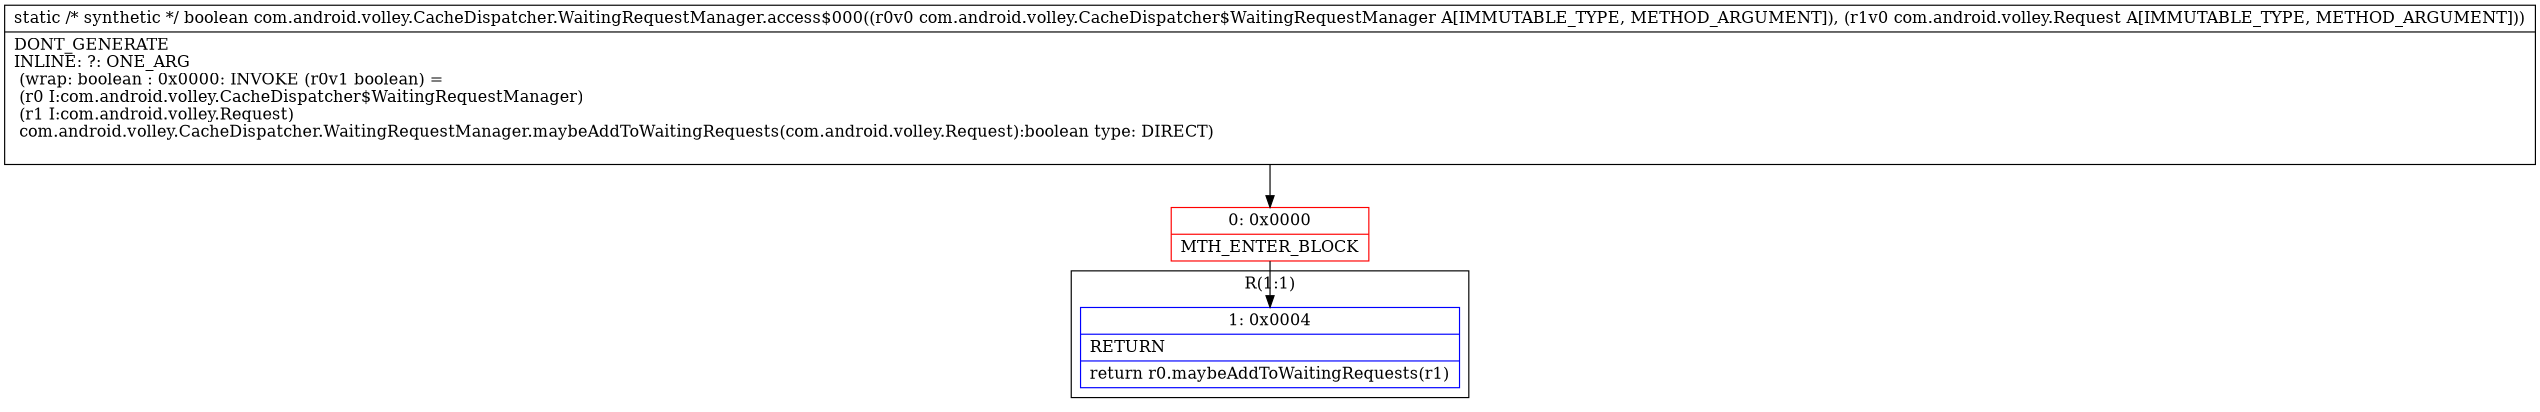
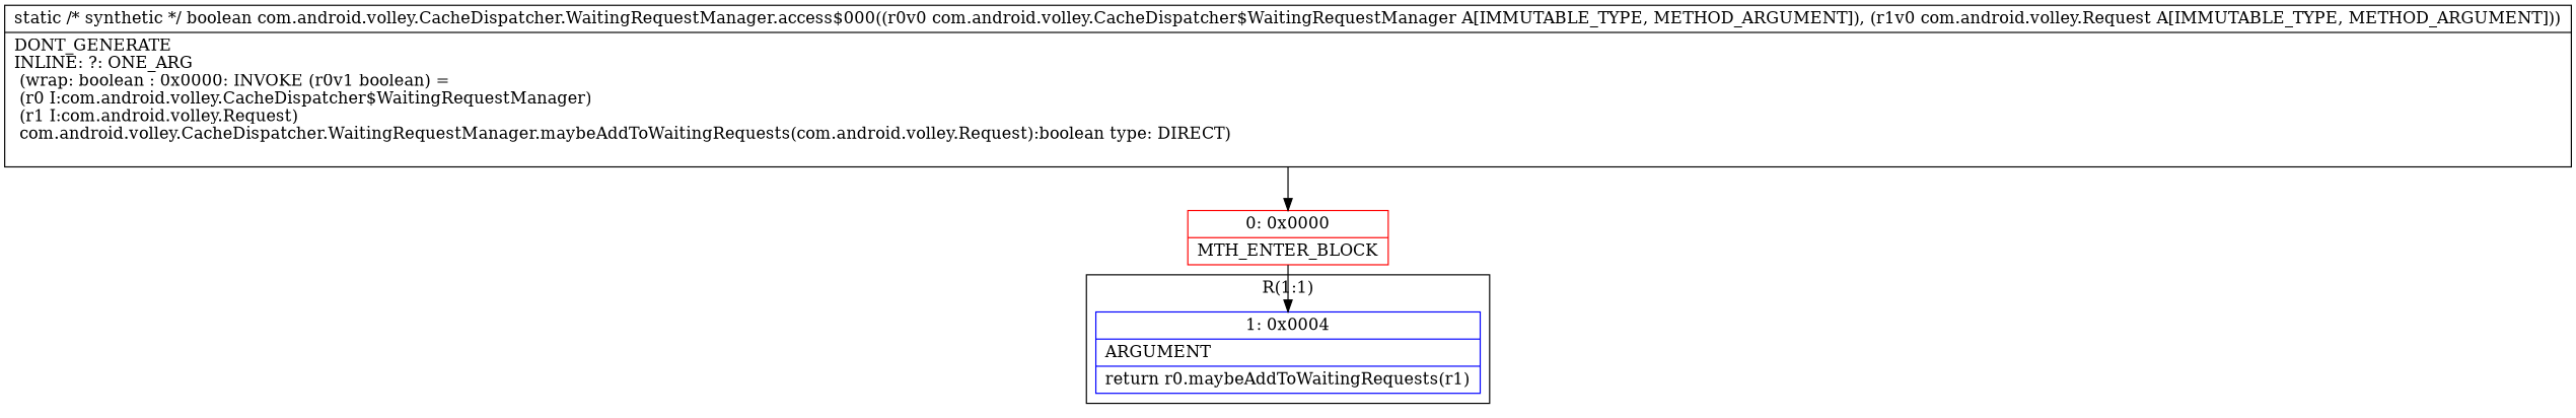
  digraph {
    node [shape=record]
-   n1 [color=blue label="{1\:\ 0x0004|RETURN\l|return r0.maybeAddToWaitingRequests(r1)\l}"]
+   n1 [color=blue label="{1\:\ 0x0004|ARGUMENT\l|return r0.maybeAddToWaitingRequests(r1)\l}"]
    n2 [color=red label="{0\:\ 0x0000|MTH_ENTER_BLOCK\l}"]
    n3 [label="{static \/* synthetic *\/ boolean com.android.volley.CacheDispatcher.WaitingRequestManager.access$000((r0v0 com.android.volley.CacheDispatcher$WaitingRequestManager A[IMMUTABLE_TYPE, METHOD_ARGUMENT]), (r1v0 com.android.volley.Request A[IMMUTABLE_TYPE, METHOD_ARGUMENT]))  | DONT_GENERATE\lINLINE: ?: ONE_ARG  \l  (wrap: boolean : 0x0000: INVOKE  (r0v1 boolean) = \l  (r0 I:com.android.volley.CacheDispatcher$WaitingRequestManager)\l  (r1 I:com.android.volley.Request)\l com.android.volley.CacheDispatcher.WaitingRequestManager.maybeAddToWaitingRequests(com.android.volley.Request):boolean type: DIRECT)\l\l}"]
    subgraph cluster_1 {
      label="R(1:1)"
      n1
    }
    n2 -> n1
    n3 -> n2
  }
